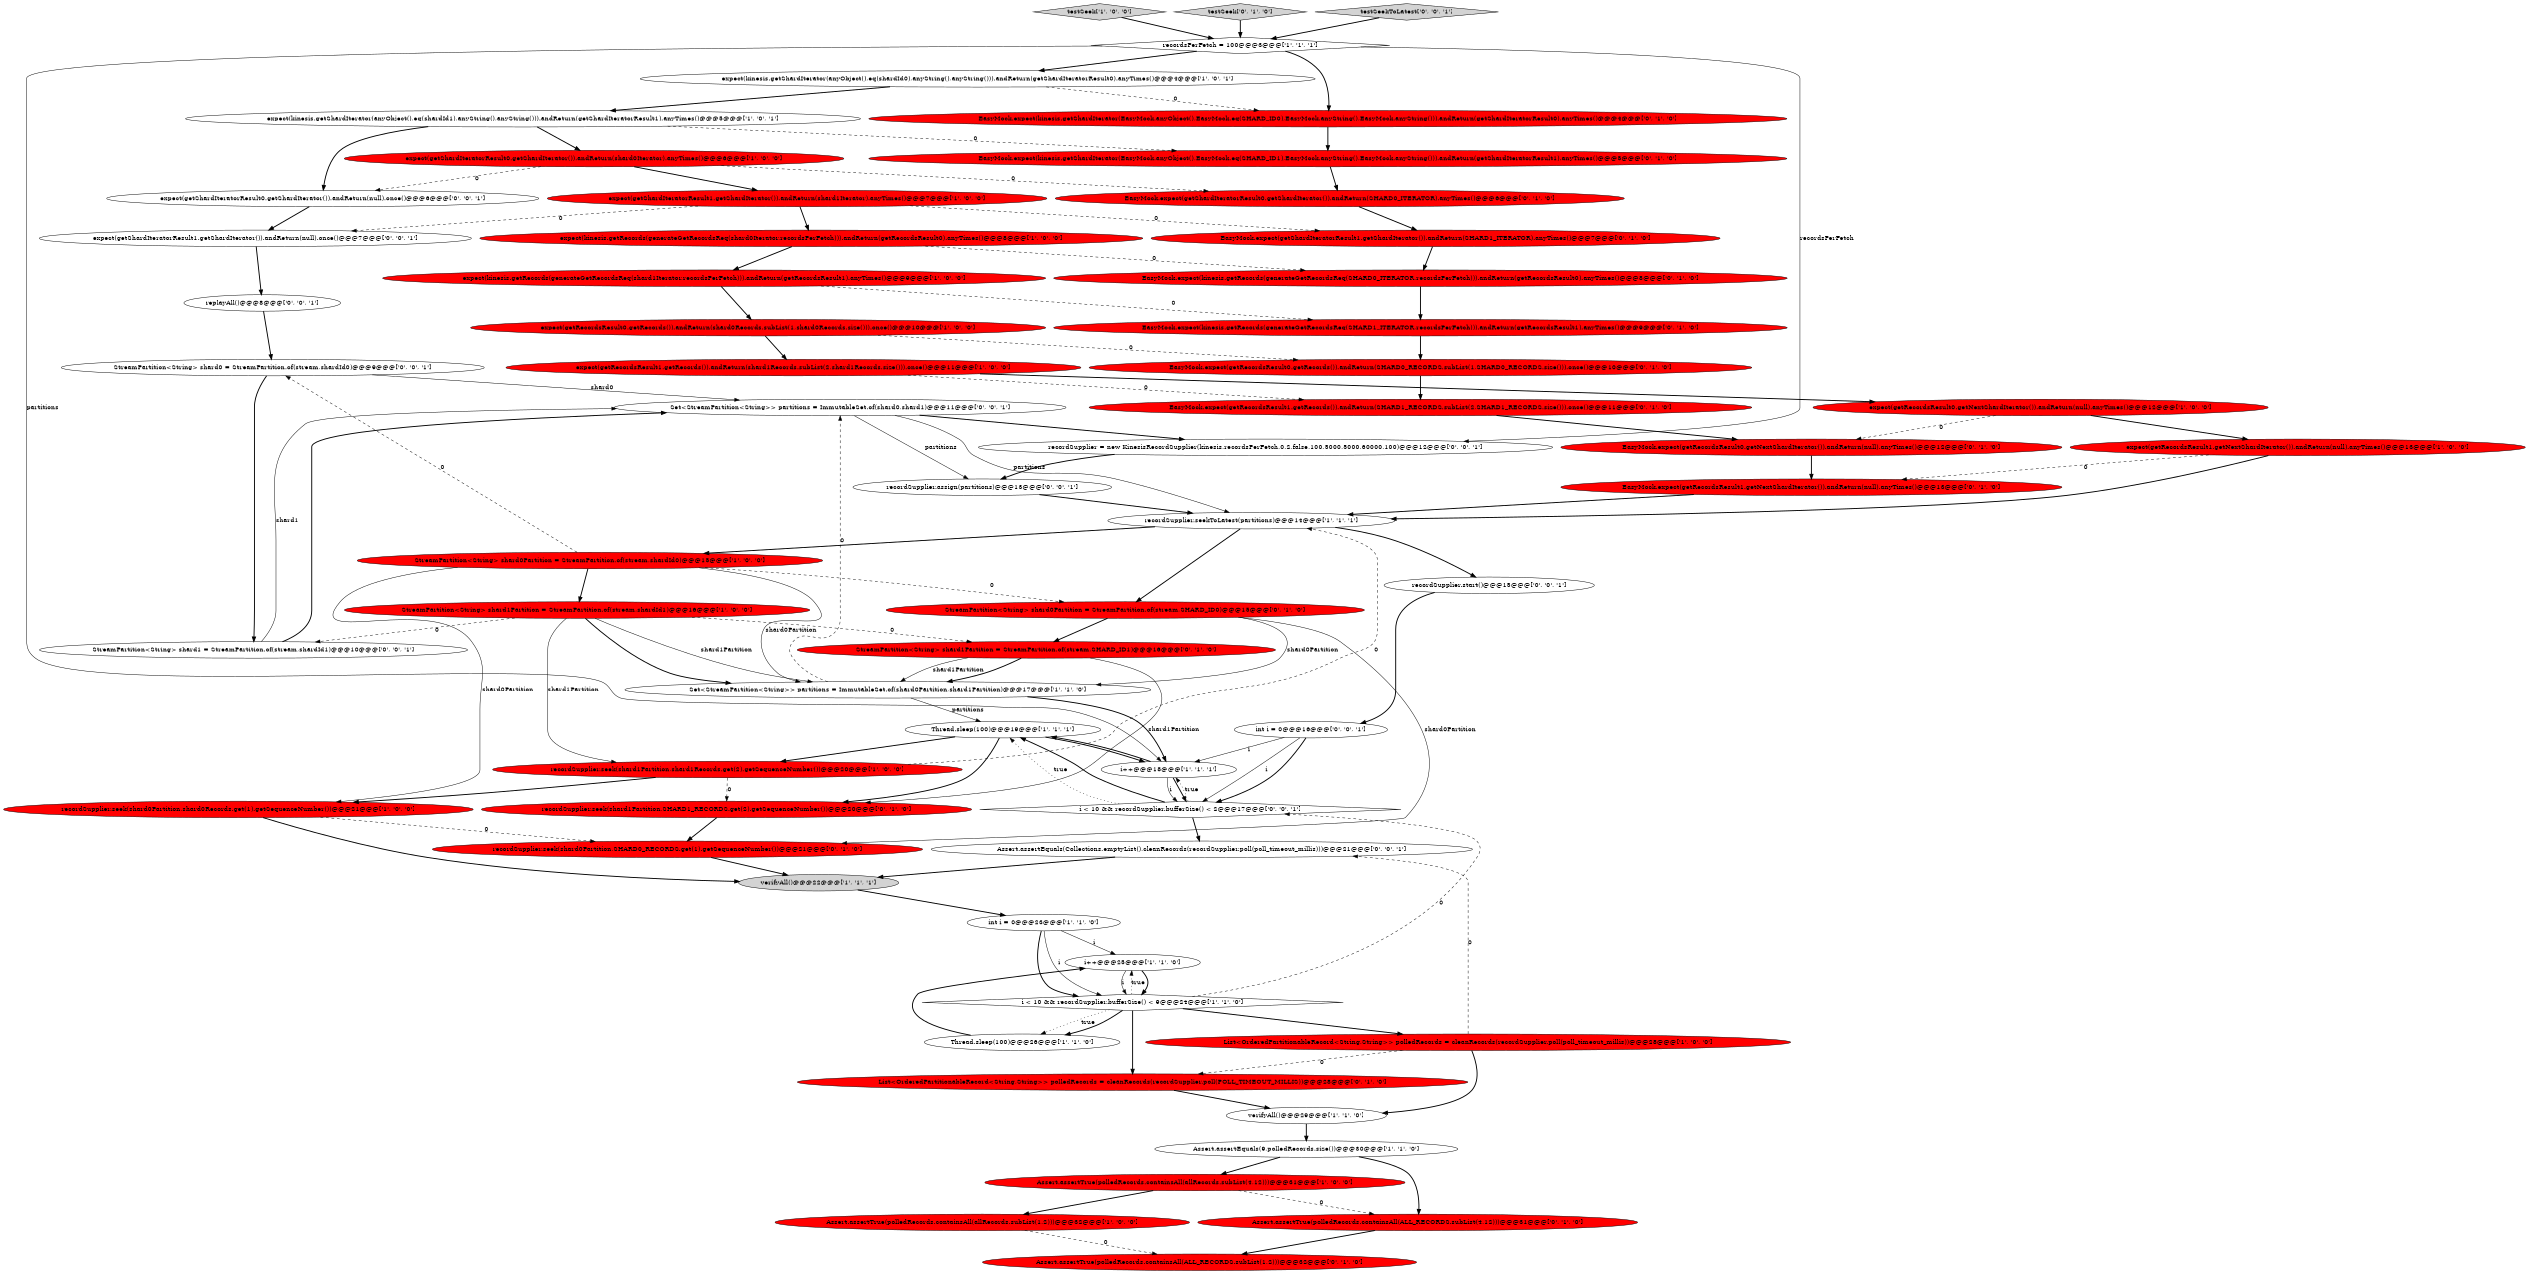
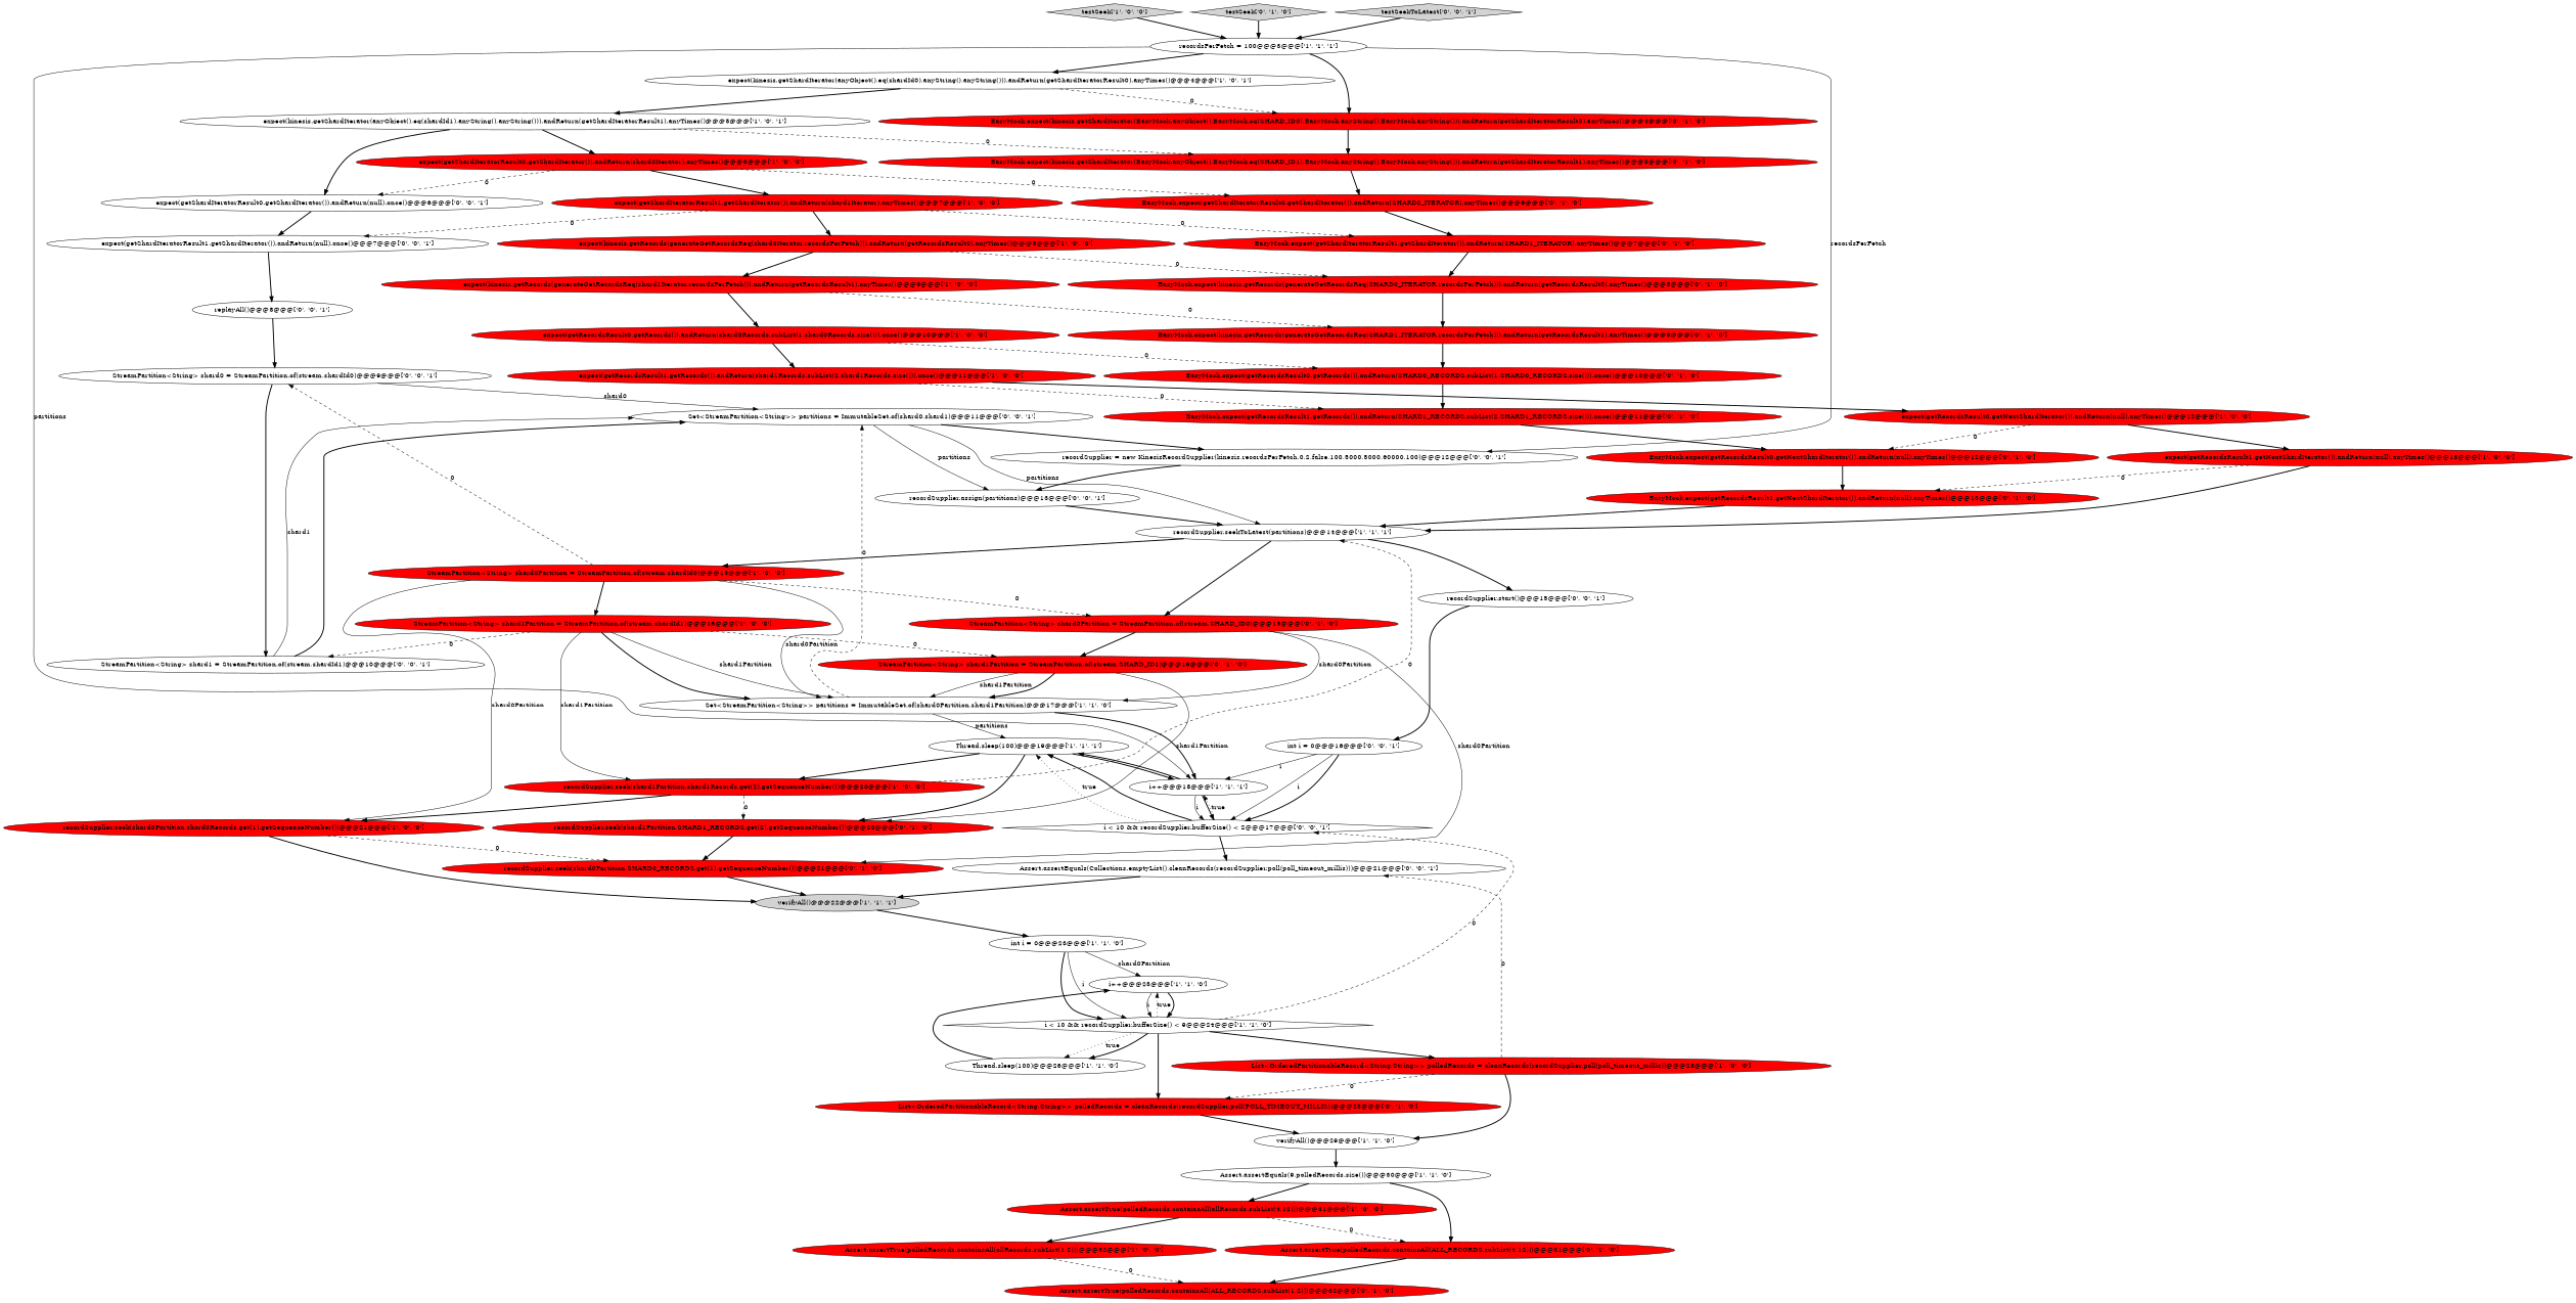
  digraph {
    node [fillcolor=red shape=ellipse style=filled]
    edge [style=bold]
    n1 [label="expect(getShardIteratorResult1.getShardIterator()).andReturn(shard1Iterator).anyTimes()@@@7@@@['1', '0', '0']"]
    n2 [fillcolor=white label="expect(getShardIteratorResult1.getShardIterator()).andReturn(null).once()@@@7@@@['0', '0', '1']"]
    n3 [label="expect(kinesis.getRecords(generateGetRecordsReq(shard0Iterator,recordsPerFetch))).andReturn(getRecordsResult0).anyTimes()@@@8@@@['1', '0', '0']"]
    n4 [label="EasyMock.expect(getShardIteratorResult1.getShardIterator()).andReturn(SHARD1_ITERATOR).anyTimes()@@@7@@@['0', '1', '0']"]
    n5 [fillcolor=white label="replayAll()@@@8@@@['0', '0', '1']"]
    n6 [label="expect(kinesis.getRecords(generateGetRecordsReq(shard1Iterator,recordsPerFetch))).andReturn(getRecordsResult1).anyTimes()@@@9@@@['1', '0', '0']"]
    n7 [label="EasyMock.expect(kinesis.getRecords(generateGetRecordsReq(SHARD0_ITERATOR,recordsPerFetch))).andReturn(getRecordsResult0).anyTimes()@@@8@@@['0', '1', '0']"]
    n8 [label="StreamPartition<String> shard0Partition = StreamPartition.of(stream,SHARD_ID0)@@@15@@@['0', '1', '0']"]
    n9 [fillcolor=white label="Set<StreamPartition<String>> partitions = ImmutableSet.of(shard0Partition,shard1Partition)@@@17@@@['1', '1', '0']"]
    n10 [label="StreamPartition<String> shard1Partition = StreamPartition.of(stream,SHARD_ID1)@@@16@@@['0', '1', '0']"]
    n11 [label="recordSupplier.seek(shard0Partition,SHARD0_RECORDS.get(1).getSequenceNumber())@@@21@@@['0', '1', '0']"]
    n12 [fillcolor=white label="Set<StreamPartition<String>> partitions = ImmutableSet.of(shard0,shard1)@@@11@@@['0', '0', '1']"]
    n13 [fillcolor=white label="i++@@@18@@@['1', '1', '1']"]
    n14 [fillcolor=white label="Thread.sleep(100)@@@19@@@['1', '1', '1']"]
    n15 [label="recordSupplier.seek(shard1Partition,SHARD1_RECORDS.get(2).getSequenceNumber())@@@20@@@['0', '1', '0']"]
    n16 [fillcolor=lightgray label="verifyAll()@@@22@@@['1', '1', '1']"]
    n17 [fillcolor=white label="recordSupplier.start()@@@15@@@['0', '0', '1']"]
    n18 [fillcolor=white label="int i = 0@@@16@@@['0', '0', '1']"]
    n19 [fillcolor=white label="i < 10 && recordSupplier.bufferSize() < 2@@@17@@@['0', '0', '1']" shape=diamond]
    n20 [fillcolor=lightgray label="testSeek['1', '0', '0']" shape=diamond]
-   n21 [fillcolor=white label="recordsPerFetch = 100@@@3@@@['1', '1', '1']" shape=diamond]
+   n21 [fillcolor=white label="recordsPerFetch = 100@@@3@@@['1', '1', '1']"]
    n22 [label="EasyMock.expect(kinesis.getShardIterator(EasyMock.anyObject(),EasyMock.eq(SHARD_ID0),EasyMock.anyString(),EasyMock.anyString())).andReturn(getShardIteratorResult0).anyTimes()@@@4@@@['0', '1', '0']"]
    n23 [fillcolor=white label="expect(kinesis.getShardIterator(anyObject(),eq(shardId0),anyString(),anyString())).andReturn(getShardIteratorResult0).anyTimes()@@@4@@@['1', '0', '1']"]
    n24 [fillcolor=white label="recordSupplier = new KinesisRecordSupplier(kinesis,recordsPerFetch,0,2,false,100,5000,5000,60000,100)@@@12@@@['0', '0', '1']"]
    n25 [fillcolor=white label="StreamPartition<String> shard1 = StreamPartition.of(stream,shardId1)@@@10@@@['0', '0', '1']"]
    n26 [fillcolor=white label="recordSupplier.seekToLatest(partitions)@@@14@@@['1', '1', '1']"]
    n27 [fillcolor=white label="recordSupplier.assign(partitions)@@@13@@@['0', '0', '1']"]
    n28 [fillcolor=white label="int i = 0@@@23@@@['1', '1', '0']"]
    n29 [fillcolor=white label="i++@@@25@@@['1', '1', '0']"]
    n30 [fillcolor=white label="i < 10 && recordSupplier.bufferSize() < 9@@@24@@@['1', '1', '0']" shape=diamond]
    n31 [label="List<OrderedPartitionableRecord<String,String>> polledRecords = cleanRecords(recordSupplier.poll(poll_timeout_millis))@@@28@@@['1', '0', '0']"]
    n32 [label="List<OrderedPartitionableRecord<String,String>> polledRecords = cleanRecords(recordSupplier.poll(POLL_TIMEOUT_MILLIS))@@@28@@@['0', '1', '0']"]
    n33 [fillcolor=white label="Thread.sleep(100)@@@26@@@['1', '1', '0']"]
    n34 [label="EasyMock.expect(kinesis.getShardIterator(EasyMock.anyObject(),EasyMock.eq(SHARD_ID1),EasyMock.anyString(),EasyMock.anyString())).andReturn(getShardIteratorResult1).anyTimes()@@@5@@@['0', '1', '0']"]
    n35 [label="EasyMock.expect(getShardIteratorResult0.getShardIterator()).andReturn(SHARD0_ITERATOR).anyTimes()@@@6@@@['0', '1', '0']"]
    n36 [label="EasyMock.expect(kinesis.getRecords(generateGetRecordsReq(SHARD1_ITERATOR,recordsPerFetch))).andReturn(getRecordsResult1).anyTimes()@@@9@@@['0', '1', '0']"]
    n37 [label="expect(getRecordsResult0.getRecords()).andReturn(shard0Records.subList(1,shard0Records.size())).once()@@@10@@@['1', '0', '0']"]
    n38 [label="EasyMock.expect(getRecordsResult0.getRecords()).andReturn(SHARD0_RECORDS.subList(1,SHARD0_RECORDS.size())).once()@@@10@@@['0', '1', '0']"]
    n39 [label="expect(getRecordsResult1.getRecords()).andReturn(shard1Records.subList(2,shard1Records.size())).once()@@@11@@@['1', '0', '0']"]
    n40 [label="EasyMock.expect(getRecordsResult1.getRecords()).andReturn(SHARD1_RECORDS.subList(2,SHARD1_RECORDS.size())).once()@@@11@@@['0', '1', '0']"]
    n41 [label="EasyMock.expect(getRecordsResult0.getNextShardIterator()).andReturn(null).anyTimes()@@@12@@@['0', '1', '0']"]
    n42 [label="EasyMock.expect(getRecordsResult1.getNextShardIterator()).andReturn(null).anyTimes()@@@13@@@['0', '1', '0']"]
    n43 [label="Assert.assertTrue(polledRecords.containsAll(allRecords.subList(4,12)))@@@31@@@['1', '0', '0']"]
    n44 [label="Assert.assertTrue(polledRecords.containsAll(allRecords.subList(1,2)))@@@32@@@['1', '0', '0']"]
    n45 [label="Assert.assertTrue(polledRecords.containsAll(ALL_RECORDS.subList(4,12)))@@@31@@@['0', '1', '0']"]
    n46 [label="Assert.assertTrue(polledRecords.containsAll(ALL_RECORDS.subList(1,2)))@@@32@@@['0', '1', '0']"]
    n47 [fillcolor=white label="expect(kinesis.getShardIterator(anyObject(),eq(shardId1),anyString(),anyString())).andReturn(getShardIteratorResult1).anyTimes()@@@5@@@['1', '0', '1']"]
    n48 [label="expect(getShardIteratorResult0.getShardIterator()).andReturn(shard0Iterator).anyTimes()@@@6@@@['1', '0', '0']"]
    n49 [fillcolor=white label="expect(getShardIteratorResult0.getShardIterator()).andReturn(null).once()@@@6@@@['0', '0', '1']"]
    n50 [fillcolor=white label="verifyAll()@@@29@@@['1', '1', '0']"]
    n51 [fillcolor=white label="Assert.assertEquals(Collections.emptyList(),cleanRecords(recordSupplier.poll(poll_timeout_millis)))@@@21@@@['0', '0', '1']"]
    n52 [fillcolor=white label="Assert.assertEquals(9,polledRecords.size())@@@30@@@['1', '1', '0']"]
    n53 [fillcolor=lightgray label="testSeek['0', '1', '0']" shape=diamond]
    n54 [label="expect(getRecordsResult0.getNextShardIterator()).andReturn(null).anyTimes()@@@12@@@['1', '0', '0']"]
    n55 [label="expect(getRecordsResult1.getNextShardIterator()).andReturn(null).anyTimes()@@@13@@@['1', '0', '0']"]
    n56 [label="StreamPartition<String> shard0Partition = StreamPartition.of(stream,shardId0)@@@15@@@['1', '0', '0']"]
    n57 [label="recordSupplier.seek(shard0Partition,shard0Records.get(1).getSequenceNumber())@@@21@@@['1', '0', '0']"]
    n58 [label="StreamPartition<String> shard1Partition = StreamPartition.of(stream,shardId1)@@@16@@@['1', '0', '0']"]
    n59 [fillcolor=white label="StreamPartition<String> shard0 = StreamPartition.of(stream,shardId0)@@@9@@@['0', '0', '1']"]
    n60 [label="recordSupplier.seek(shard1Partition,shard1Records.get(2).getSequenceNumber())@@@20@@@['1', '0', '0']"]
    n61 [fillcolor=lightgray label="testSeekToLatest['0', '0', '1']" shape=diamond]
    n1 -> n2 [label=0 style=dashed]
    n1 -> n3
    n1 -> n4 [label=0 style=dashed]
    n2 -> n5
    n3 -> n6
    n3 -> n7 [label=0 style=dashed]
    n4 -> n7
    n5 -> n59
    n6 -> n36 [label=0 style=dashed]
    n6 -> n37
    n7 -> n36
    n8 -> n9 [label=shard0Partition style=solid]
    n8 -> n10
    n8 -> n11 [label=shard0Partition style=solid]
    n9 -> n12 [label=0 style=dashed]
    n9 -> n13
    n9 -> n14 [label=partitions style=solid]
    n10 -> n9 [label=shard1Partition style=solid]
    n10 -> n9
    n10 -> n15 [label=shard1Partition style=solid]
    n11 -> n16
    n12 -> n24
    n12 -> n26 [label=partitions style=solid]
    n12 -> n27 [label=partitions style=solid]
    n13 -> n14
    n13 -> n19 [label=i style=solid]
    n13 -> n19
    n14 -> n13
    n14 -> n15
    n14 -> n60
    n15 -> n11
    n16 -> n28
    n17 -> n18
    n18 -> n13 [label=i style=solid]
    n18 -> n19 [label=i style=solid]
    n18 -> n19
    n19 -> n13 [label=true style=dotted]
    n19 -> n14 [label=true style=dotted]
    n19 -> n14
    n19 -> n51
    n20 -> n21
    n21 -> n13 [label=partitions style=solid]
    n21 -> n22
    n21 -> n23
    n21 -> n24 [label=recordsPerFetch style=solid]
    n22 -> n34
    n23 -> n22 [label=0 style=dashed]
    n23 -> n47
    n24 -> n27
    n25 -> n12 [label=shard1 style=solid]
    n25 -> n12
    n26 -> n8
    n26 -> n17
    n26 -> n56
    n27 -> n26
-   n28 -> n29 [label=i style=solid]
+   n28 -> n29 [label=shard0Partition style=solid]
    n28 -> n30
    n28 -> n30 [label=i style=solid]
    n29 -> n30
    n29 -> n30 [label=i style=solid]
    n30 -> n19 [label=0 style=dashed]
    n30 -> n29 [label=true style=dotted]
    n30 -> n31
    n30 -> n32
    n30 -> n33 [label=true style=dotted]
    n30 -> n33
    n31 -> n32 [label=0 style=dashed]
    n31 -> n50
    n31 -> n51 [label=0 style=dashed]
    n32 -> n50
    n33 -> n29
    n34 -> n35
    n35 -> n4
    n36 -> n38
    n37 -> n38 [label=0 style=dashed]
    n37 -> n39
    n38 -> n40
    n39 -> n40 [label=0 style=dashed]
    n39 -> n54
    n40 -> n41
    n41 -> n42
    n42 -> n26
    n43 -> n44
    n43 -> n45 [label=0 style=dashed]
    n44 -> n46 [label=0 style=dashed]
    n45 -> n46
    n47 -> n34 [label=0 style=dashed]
    n47 -> n48
    n47 -> n49
    n48 -> n1
    n48 -> n35 [label=0 style=dashed]
    n48 -> n49 [label=0 style=dashed]
    n49 -> n2
    n50 -> n52
    n51 -> n16
    n52 -> n43
    n52 -> n45
    n53 -> n21
    n54 -> n41 [label=0 style=dashed]
    n54 -> n55
    n55 -> n26
    n55 -> n42 [label=0 style=dashed]
    n56 -> n8 [label=0 style=dashed]
    n56 -> n9 [label=shard0Partition style=solid]
    n56 -> n57 [label=shard0Partition style=solid]
    n56 -> n58
    n56 -> n59 [label=0 style=dashed]
    n57 -> n11 [label=0 style=dashed]
    n57 -> n16
    n58 -> n9
    n58 -> n9 [label=shard1Partition style=solid]
    n58 -> n10 [label=0 style=dashed]
    n58 -> n25 [label=0 style=dashed]
    n58 -> n60 [label=shard1Partition style=solid]
    n59 -> n12 [label=shard0 style=solid]
    n59 -> n25
    n60 -> n15 [label=0 style=dashed]
    n60 -> n26 [label=0 style=dashed]
    n60 -> n57
    n61 -> n21
  }
